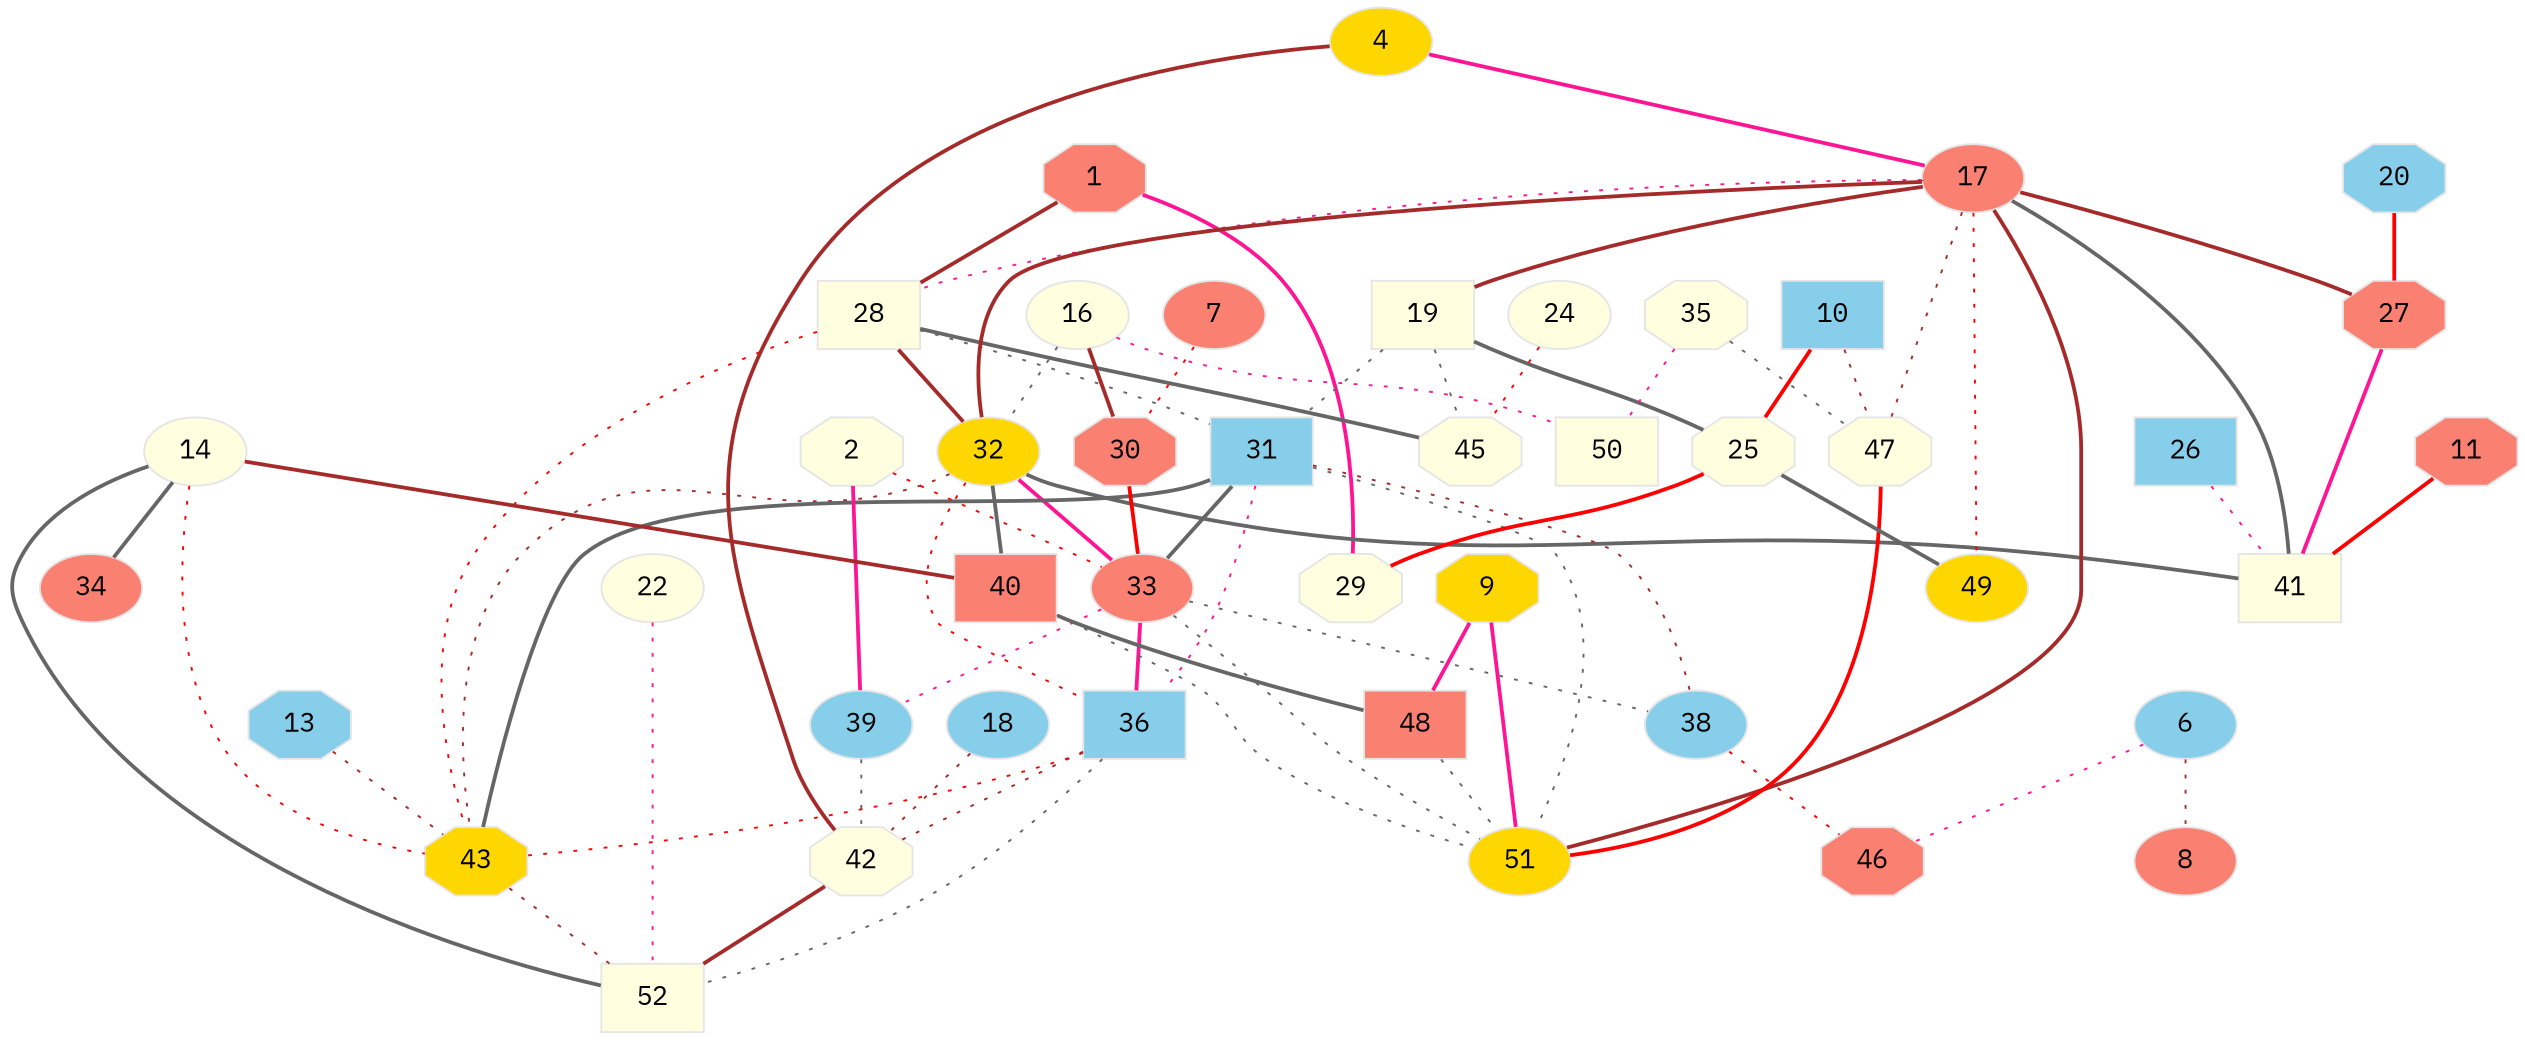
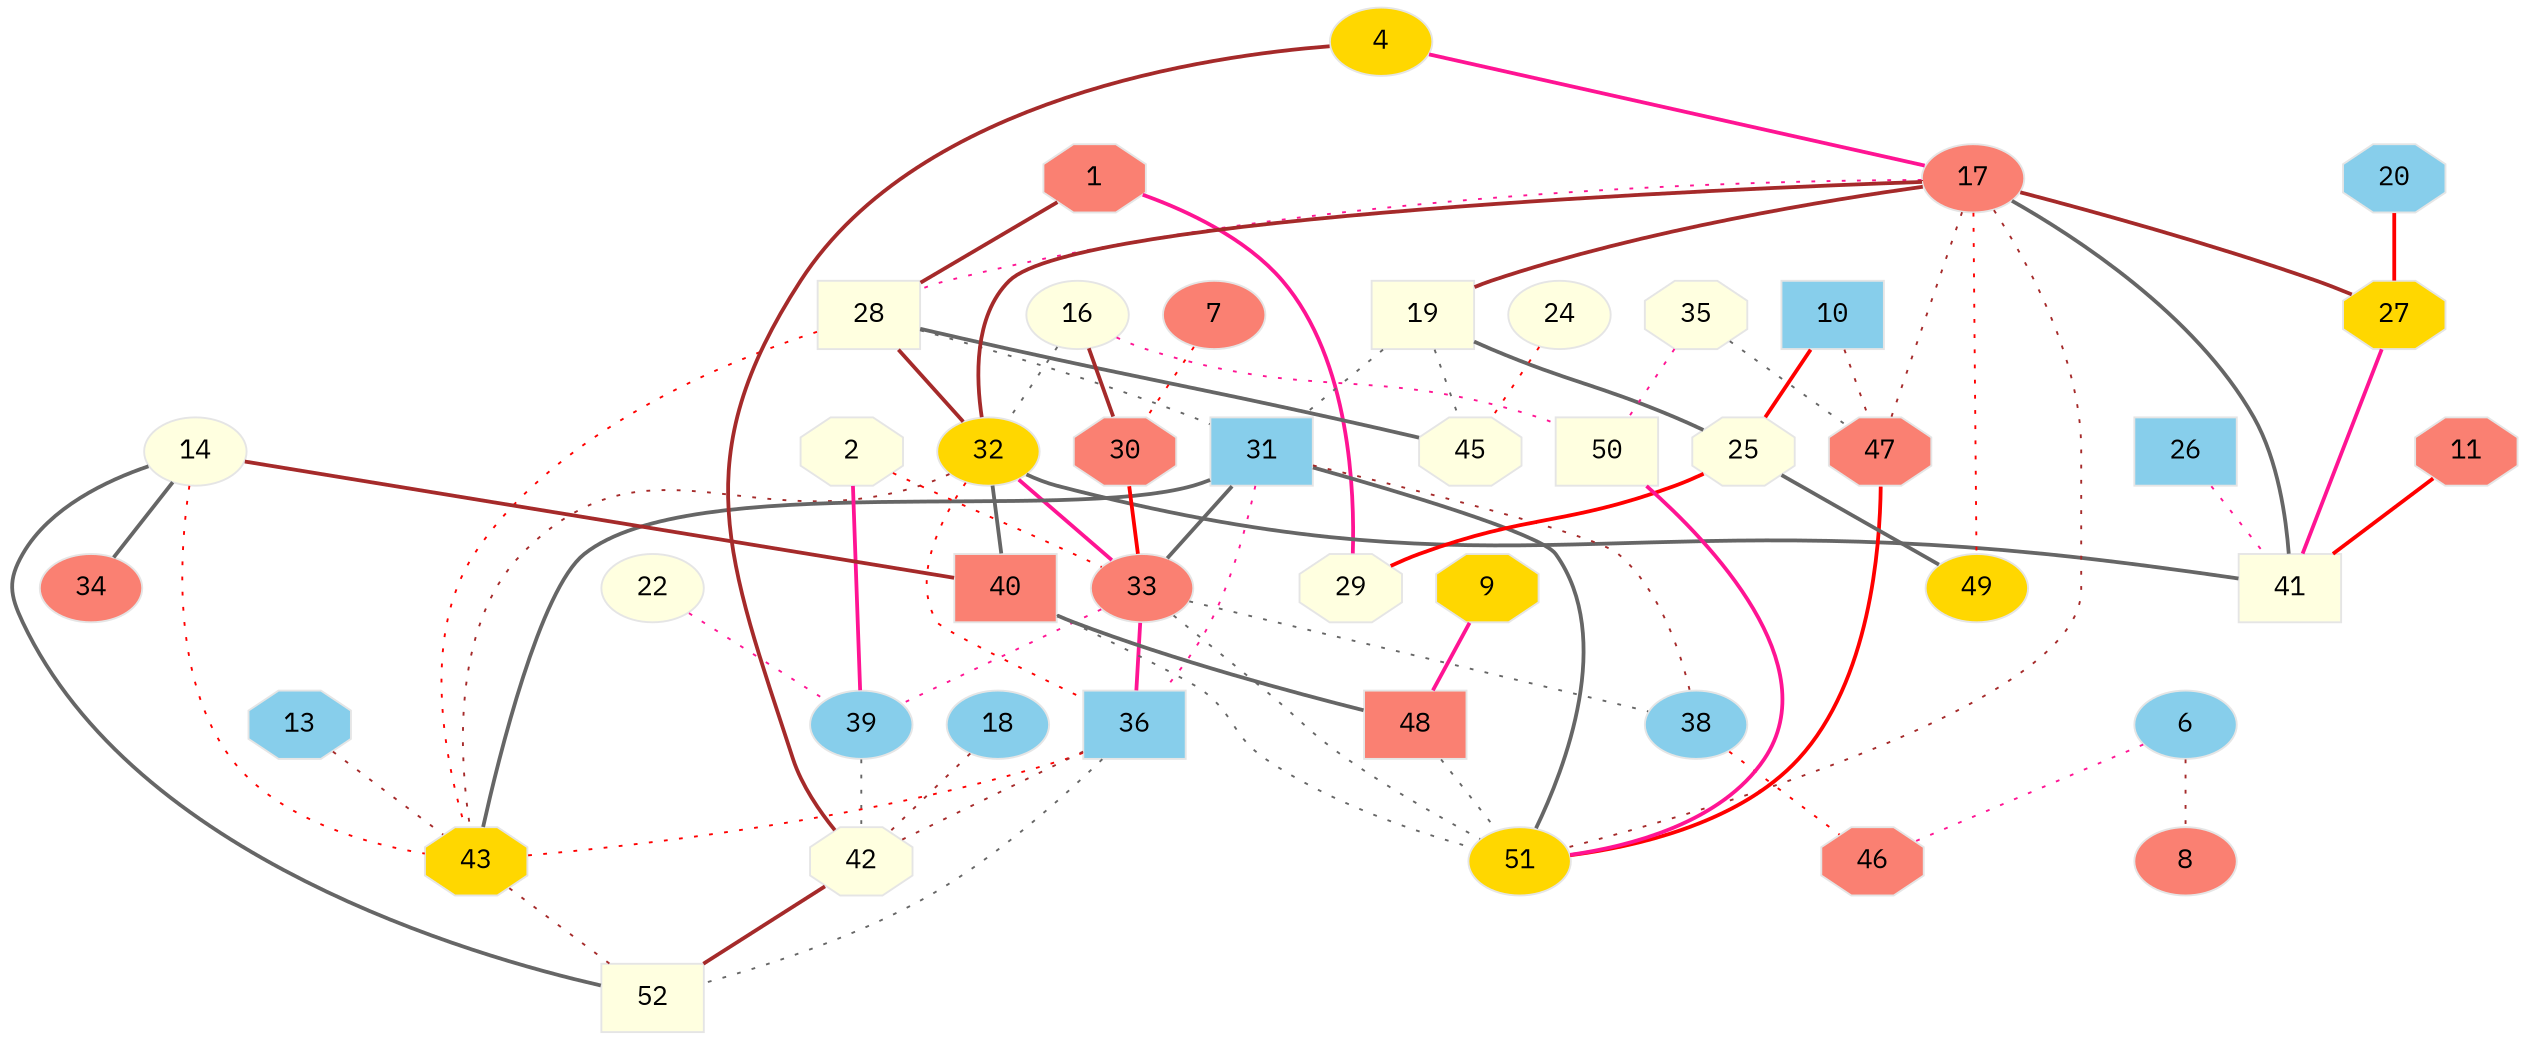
  graph {
    fontname="IBM Plex Mono"
    node [color=gray90 fillcolor=lightyellow fontname="IBM Plex Mono" shape=ellipse style=filled]
    edge [color=gray40 fontname="IBM Plex Mono" style=dotted weight=1.0]
    1 [fillcolor=salmon shape=octagon]
    28 [shape=box]
    29 [shape=octagon]
    43 [fillcolor=gold shape=octagon]
    32 [fillcolor=gold]
    31 [fillcolor=skyblue shape=box]
    45 [shape=octagon]
    2 [shape=octagon]
    33 [fillcolor=salmon]
    39 [fillcolor=skyblue]
    51 [fillcolor=gold]
    36 [fillcolor=skyblue shape=box]
    38 [fillcolor=skyblue]
    42 [shape=octagon]
    52 [shape=box]
    4 [fillcolor=gold]
    17 [fillcolor=salmon]
-   47 [shape=octagon]
+   47 [fillcolor=salmon shape=octagon]
    41 [shape=box]
    19 [shape=box]
-   27 [fillcolor=salmon shape=octagon]
+   27 [fillcolor=gold shape=octagon]
    49 [fillcolor=gold]
    6 [fillcolor=skyblue]
    8 [fillcolor=salmon]
    46 [fillcolor=salmon shape=octagon]
    7 [fillcolor=salmon]
    30 [fillcolor=salmon shape=octagon]
    9 [fillcolor=gold shape=octagon]
    48 [fillcolor=salmon shape=box]
    10 [fillcolor=skyblue shape=box]
    25 [shape=octagon]
    11 [fillcolor=salmon shape=octagon]
    13 [fillcolor=skyblue shape=octagon]
    14
    34 [fillcolor=salmon]
    40 [fillcolor=salmon shape=box]
    16
    50 [shape=box]
    18 [fillcolor=skyblue]
    20 [fillcolor=skyblue shape=octagon]
    22
    24
    26 [fillcolor=skyblue shape=box]
    35 [shape=octagon]
    1 -- 28 [color=brown style=bold]
    1 -- 29 [color=deeppink style=bold]
    28 -- 43 [color=red weight=2.0]
    28 -- 32 [color=brown style=bold]
    28 -- 31
    28 -- 45 [style=bold]
    43 -- 52 [color=brown]
    32 -- 43 [color=brown]
    32 -- 33 [color=deeppink style=bold weight=2.0]
    32 -- 36 [color=red]
    32 -- 41 [style=bold weight=2.0]
    32 -- 40 [style=bold]
    31 -- 43 [style=bold]
    31 -- 33 [style=bold]
-   31 -- 51
+   31 -- 51 [style=bold]
    31 -- 36 [color=deeppink weight=2.0]
    31 -- 38 [color=brown]
    2 -- 33 [color=red]
    2 -- 39 [color=deeppink style=bold]
    33 -- 39 [color=deeppink]
    33 -- 51 [weight=2.0]
    33 -- 36 [color=deeppink style=bold weight=3.0]
    33 -- 38
    39 -- 42
    36 -- 43 [color=red weight=2.0]
    36 -- 42 [color=brown]
    36 -- 52
    38 -- 46 [color=red]
    42 -- 52 [color=brown style=bold]
    4 -- 42 [color=brown style=bold]
    4 -- 17 [color=deeppink style=bold]
    17 -- 28 [color=deeppink]
    17 -- 32 [color=brown style=bold]
-   17 -- 51 [color=brown style=bold]
+   17 -- 51 [color=brown]
    17 -- 47 [color=brown]
    17 -- 41 [style=bold weight=2.0]
    17 -- 19 [color=brown style=bold]
    17 -- 27 [color=brown style=bold]
    17 -- 49 [color=red]
    47 -- 51 [color=red style=bold]
    19 -- 31 [weight=2.0]
    19 -- 45
    19 -- 25 [style=bold]
    27 -- 41 [color=deeppink style=bold]
    6 -- 8 [color=brown]
    6 -- 46 [color=deeppink]
    7 -- 30 [color=red]
    30 -- 33 [color=red style=bold]
-   9 -- 51 [color=deeppink style=bold]
+   50 -- 51 [color=deeppink style=bold]
    9 -- 48 [color=deeppink style=bold]
    48 -- 51
    10 -- 47 [color=brown]
    10 -- 25 [color=red style=bold]
    25 -- 29 [color=red style=bold]
    25 -- 49 [style=bold]
    11 -- 41 [color=red style=bold]
    13 -- 43 [color=brown]
    14 -- 43 [color=red]
    14 -- 52 [style=bold]
    14 -- 34 [style=bold]
    14 -- 40 [color=brown style=bold weight=2.0]
    40 -- 51
    40 -- 48 [style=bold]
    16 -- 32
    16 -- 30 [color=brown style=bold]
    16 -- 50 [color=deeppink]
    18 -- 42 [color=brown]
    20 -- 27 [color=red style=bold]
-   22 -- 52 [color=deeppink]
+   22 -- 39 [color=deeppink]
    24 -- 45 [color=red]
    26 -- 41 [color=deeppink]
    35 -- 47
    35 -- 50 [color=deeppink]
  }
